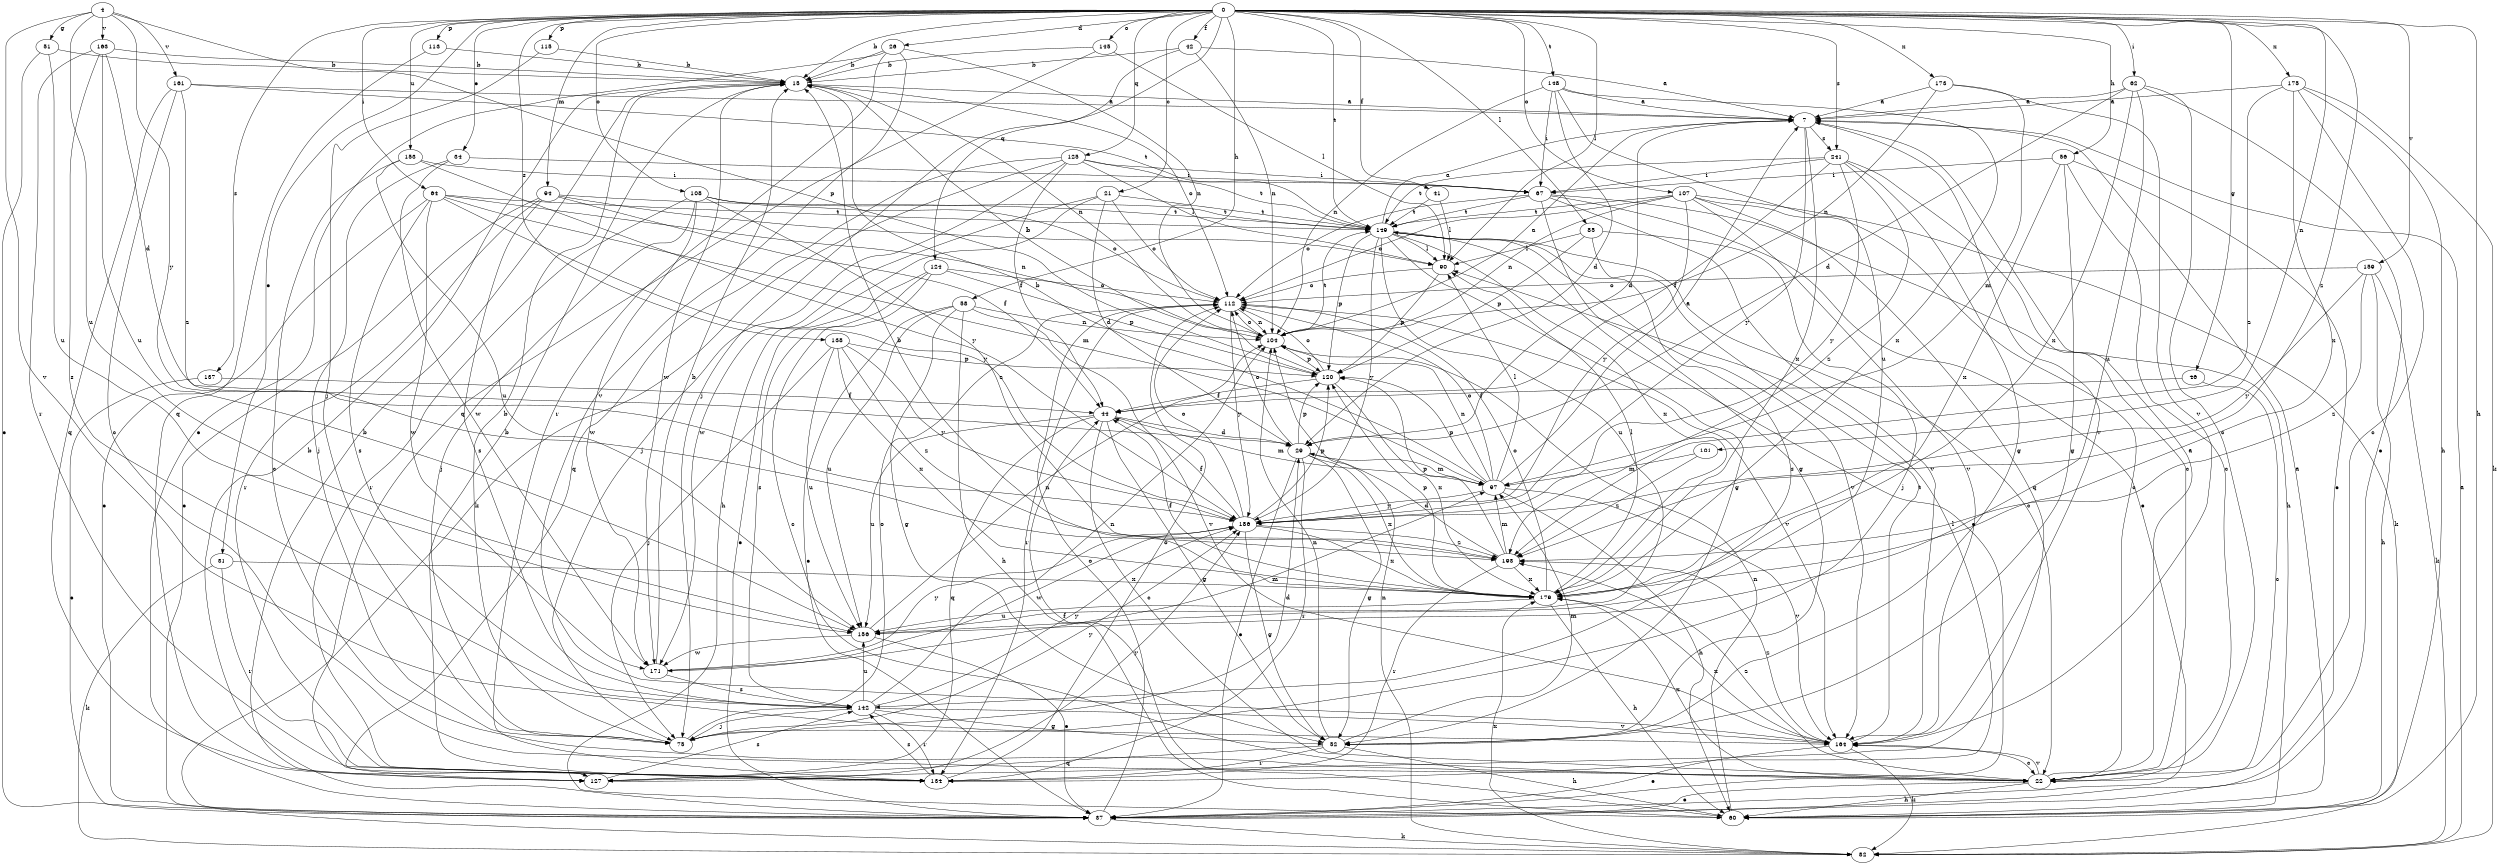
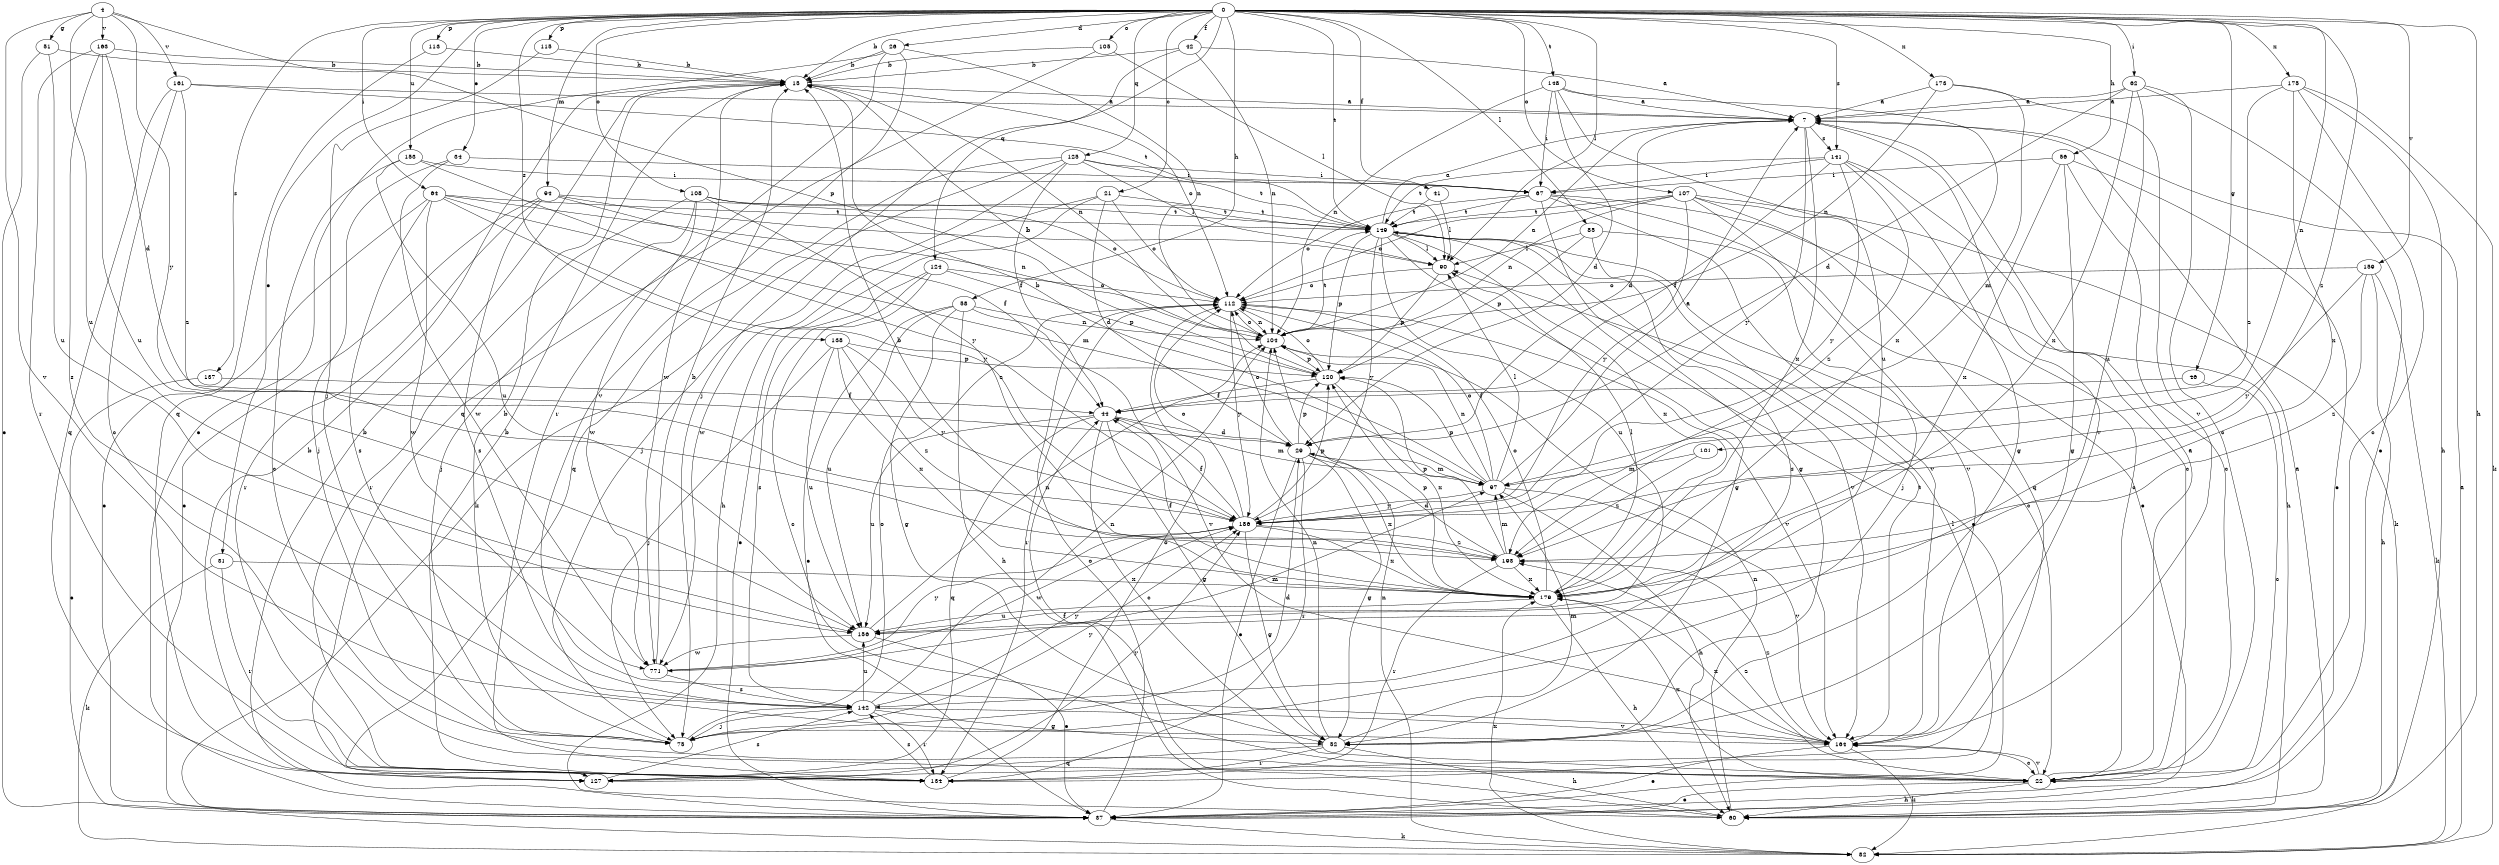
  strict digraph {
    0
    15
    21
    26
    31
    34
    41
    42
    46
    56
    58
    60
    62
    64
    85
    90
    94
    101
-   105 [label=145]
+   105
    107
    108
    113
    115
    124
    125
    137
    138
-   141 [label=241]
+   141
    148
    149
    153
    159
    173
    175
    193
    7
    104
    112
-   171
+   171 [label=771]
    29
    164
    37
    134
    179
    82
    67
    75
    22
    44
    52
    156
    186
    97
    142
    120
    127
    4
    51
    161
    163
    0 -> 15 [label=b]
    0 -> 21 [label=c]
    0 -> 26 [label=d]
    0 -> 31 [label=e]
    0 -> 34 [label=e]
    0 -> 41 [label=f]
    0 -> 42 [label=f]
    0 -> 46 [label=g]
    0 -> 56 [label=h]
    0 -> 58 [label=h]
    0 -> 60 [label=h]
    0 -> 62 [label=i]
    0 -> 64 [label=i]
    0 -> 85 [label=l]
    0 -> 90 [label=l]
    0 -> 94 [label=m]
    0 -> 101 [label=n]
    0 -> 105 [label=o]
    0 -> 107 [label=o]
    0 -> 108 [label=o]
    0 -> 113 [label=p]
    0 -> 115 [label=p]
    0 -> 124 [label=q]
    0 -> 125 [label=q]
    0 -> 137 [label=s]
    0 -> 138 [label=s]
    0 -> 141 [label=s]
    0 -> 148 [label=t]
    0 -> 149 [label=t]
    0 -> 153 [label=u]
    0 -> 159 [label=v]
    0 -> 173 [label=x]
    0 -> 175 [label=x]
    0 -> 193 [label=z]
    15 -> 7 [label=a]
    15 -> 104 [label=n]
    15 -> 112 [label=o]
    15 -> 171 [label=w]
    21 -> 60 [label=h]
    21 -> 149 [label=t]
    21 -> 112 [label=o]
    21 -> 171 [label=w]
    21 -> 29 [label=d]
    26 -> 15 [label=b]
    26 -> 104 [label=n]
    26 -> 164 [label=v]
    26 -> 37 [label=e]
    26 -> 134 [label=r]
    31 -> 134 [label=r]
    31 -> 179 [label=x]
    31 -> 82 [label=k]
    34 -> 171 [label=w]
    34 -> 67 [label=i]
    34 -> 75 [label=j]
    41 -> 90 [label=l]
    41 -> 149 [label=t]
    42 -> 15 [label=b]
    42 -> 7 [label=a]
    42 -> 104 [label=n]
    42 -> 75 [label=j]
    46 -> 22 [label=c]
    46 -> 44 [label=f]
    56 -> 37 [label=e]
    56 -> 179 [label=x]
    56 -> 67 [label=i]
    56 -> 22 [label=c]
    56 -> 52 [label=g]
    58 -> 60 [label=h]
    58 -> 104 [label=n]
    58 -> 164 [label=v]
    58 -> 37 [label=e]
    58 -> 52 [label=g]
    58 -> 156 [label=u]
    60 -> 7 [label=a]
    60 -> 104 [label=n]
    60 -> 44 [label=f]
    62 -> 7 [label=a]
    62 -> 29 [label=d]
    62 -> 37 [label=e]
    62 -> 179 [label=x]
    62 -> 22 [label=c]
    62 -> 156 [label=u]
    64 -> 149 [label=t]
    64 -> 104 [label=n]
    64 -> 171 [label=w]
    64 -> 37 [label=e]
    64 -> 186 [label=y]
    64 -> 97 [label=m]
    64 -> 142 [label=s]
    85 -> 90 [label=l]
    85 -> 75 [label=j]
    85 -> 142 [label=s]
    85 -> 120 [label=p]
    90 -> 112 [label=o]
    90 -> 120 [label=p]
    94 -> 90 [label=l]
    94 -> 149 [label=t]
    94 -> 37 [label=e]
    94 -> 134 [label=r]
    94 -> 44 [label=f]
    94 -> 142 [label=s]
    101 -> 193 [label=z]
    101 -> 97 [label=m]
    105 -> 15 [label=b]
    105 -> 90 [label=l]
    105 -> 127 [label=q]
    107 -> 149 [label=t]
    107 -> 104 [label=n]
    107 -> 112 [label=o]
    107 -> 164 [label=v]
    107 -> 82 [label=k]
    107 -> 22 [label=c]
    107 -> 186 [label=y]
    107 -> 127 [label=q]
    108 -> 149 [label=t]
    108 -> 193 [label=z]
    108 -> 112 [label=o]
    108 -> 171 [label=w]
    108 -> 134 [label=r]
    108 -> 75 [label=j]
    113 -> 15 [label=b]
    113 -> 127 [label=q]
    115 -> 15 [label=b]
    115 -> 75 [label=j]
    124 -> 112 [label=o]
    124 -> 37 [label=e]
    124 -> 22 [label=c]
    124 -> 142 [label=s]
    124 -> 120 [label=p]
    125 -> 90 [label=l]
    125 -> 149 [label=t]
    125 -> 82 [label=k]
    125 -> 67 [label=i]
    125 -> 75 [label=j]
    125 -> 44 [label=f]
    125 -> 127 [label=q]
    137 -> 37 [label=e]
    137 -> 44 [label=f]
    138 -> 193 [label=z]
    138 -> 179 [label=x]
    138 -> 75 [label=j]
    138 -> 156 [label=u]
    138 -> 186 [label=y]
    138 -> 120 [label=p]
    141 -> 149 [label=t]
    141 -> 193 [label=z]
    141 -> 67 [label=i]
    141 -> 22 [label=c]
    141 -> 44 [label=f]
    141 -> 52 [label=g]
    141 -> 186 [label=y]
    148 -> 7 [label=a]
    148 -> 104 [label=n]
    148 -> 29 [label=d]
    148 -> 179 [label=x]
    148 -> 67 [label=i]
    148 -> 156 [label=u]
    149 -> 90 [label=l]
    149 -> 7 [label=a]
    149 -> 164 [label=v]
    149 -> 37 [label=e]
    149 -> 179 [label=x]
    149 -> 22 [label=c]
    149 -> 52 [label=g]
    149 -> 156 [label=u]
    149 -> 186 [label=y]
    149 -> 120 [label=p]
    153 -> 67 [label=i]
    153 -> 22 [label=c]
    153 -> 156 [label=u]
    153 -> 186 [label=y]
    159 -> 60 [label=h]
    159 -> 193 [label=z]
    159 -> 112 [label=o]
    159 -> 82 [label=k]
    159 -> 186 [label=y]
    173 -> 7 [label=a]
    173 -> 104 [label=n]
    173 -> 164 [label=v]
    173 -> 97 [label=m]
    175 -> 60 [label=h]
    175 -> 193 [label=z]
    175 -> 7 [label=a]
    175 -> 179 [label=x]
    175 -> 82 [label=k]
    175 -> 22 [label=c]
    193 -> 29 [label=d]
    193 -> 134 [label=r]
    193 -> 179 [label=x]
    193 -> 97 [label=m]
    193 -> 120 [label=p]
    7 -> 141 [label=s]
    7 -> 29 [label=d]
    7 -> 164 [label=v]
    7 -> 179 [label=x]
    7 -> 186 [label=y]
    104 -> 149 [label=t]
    104 -> 7 [label=a]
    104 -> 112 [label=o]
    104 -> 120 [label=p]
    112 -> 104 [label=n]
    112 -> 164 [label=v]
    112 -> 134 [label=r]
    112 -> 186 [label=y]
    171 -> 15 [label=b]
    171 -> 186 [label=y]
    171 -> 97 [label=m]
    171 -> 142 [label=s]
    29 -> 112 [label=o]
    29 -> 37 [label=e]
    29 -> 134 [label=r]
    29 -> 179 [label=x]
    29 -> 52 [label=g]
    29 -> 97 [label=m]
    29 -> 120 [label=p]
    164 -> 149 [label=t]
    164 -> 193 [label=z]
    164 -> 37 [label=e]
    164 -> 179 [label=x]
    164 -> 82 [label=k]
    164 -> 22 [label=c]
    37 -> 15 [label=b]
    37 -> 112 [label=o]
    37 -> 82 [label=k]
    134 -> 15 [label=b]
    134 -> 90 [label=l]
    134 -> 112 [label=o]
    134 -> 142 [label=s]
    179 -> 15 [label=b]
    179 -> 60 [label=h]
    179 -> 90 [label=l]
    179 -> 112 [label=o]
    179 -> 44 [label=f]
    179 -> 156 [label=u]
    179 -> 120 [label=p]
    82 -> 7 [label=a]
    82 -> 104 [label=n]
    82 -> 179 [label=x]
    67 -> 60 [label=h]
    67 -> 149 [label=t]
    67 -> 112 [label=o]
    67 -> 164 [label=v]
    67 -> 37 [label=e]
    67 -> 52 [label=g]
    75 -> 15 [label=b]
    75 -> 112 [label=o]
    75 -> 29 [label=d]
    75 -> 186 [label=y]
    22 -> 60 [label=h]
    22 -> 193 [label=z]
    22 -> 7 [label=a]
    22 -> 164 [label=v]
    22 -> 37 [label=e]
    22 -> 179 [label=x]
    44 -> 29 [label=d]
    44 -> 22 [label=c]
    44 -> 52 [label=g]
    44 -> 156 [label=u]
    44 -> 97 [label=m]
    44 -> 127 [label=q]
    52 -> 60 [label=h]
    52 -> 104 [label=n]
    52 -> 134 [label=r]
    52 -> 97 [label=m]
    52 -> 127 [label=q]
    156 -> 104 [label=n]
    156 -> 171 [label=w]
    156 -> 37 [label=e]
    186 -> 193 [label=z]
    186 -> 112 [label=o]
    186 -> 171 [label=w]
    186 -> 179 [label=x]
    186 -> 44 [label=f]
    186 -> 52 [label=g]
    186 -> 120 [label=p]
    97 -> 15 [label=b]
    97 -> 60 [label=h]
    97 -> 90 [label=l]
    97 -> 7 [label=a]
    97 -> 104 [label=n]
    97 -> 112 [label=o]
    97 -> 164 [label=v]
    97 -> 186 [label=y]
    97 -> 120 [label=p]
    142 -> 104 [label=n]
    142 -> 164 [label=v]
    142 -> 134 [label=r]
    142 -> 75 [label=j]
    142 -> 52 [label=g]
    142 -> 156 [label=u]
    142 -> 186 [label=y]
    120 -> 15 [label=b]
    120 -> 112 [label=o]
    120 -> 179 [label=x]
    120 -> 44 [label=f]
    127 -> 15 [label=b]
    127 -> 186 [label=y]
    127 -> 142 [label=s]
    4 -> 164 [label=v]
    4 -> 156 [label=u]
    4 -> 186 [label=y]
    4 -> 120 [label=p]
    4 -> 51 [label=g]
    4 -> 161 [label=v]
    4 -> 163 [label=v]
    51 -> 15 [label=b]
    51 -> 37 [label=e]
    51 -> 156 [label=u]
    161 -> 149 [label=t]
    161 -> 193 [label=z]
    161 -> 7 [label=a]
    161 -> 22 [label=c]
    161 -> 127 [label=q]
    163 -> 15 [label=b]
    163 -> 29 [label=d]
    163 -> 134 [label=r]
    163 -> 156 [label=u]
    163 -> 142 [label=s]
  }
